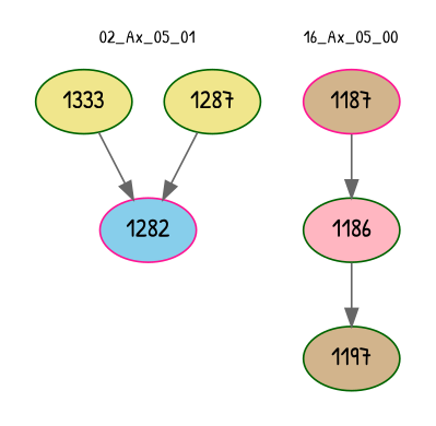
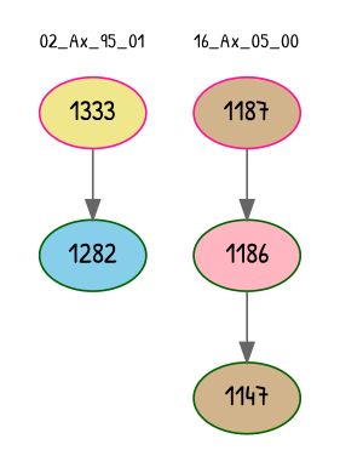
  digraph {
    fontname="Patrick Hand"
    node [color=darkgreen fillcolor=khaki fontname="Patrick Hand" style=filled]
    edge [color=gray40 fontname="Patrick Hand"]
-   n1 [label=1287]
-   n2 [color=deeppink fillcolor=skyblue label=1282]
-   n3 [label=1333]
+   n2 [fillcolor=skyblue label=1282]
+   n3 [color=deeppink label=1333]
    n4 [color=deeppink fillcolor=tan label=1187]
    n5 [fillcolor=lightpink label=1186]
-   n6 [fillcolor=tan label=1197]
+   n6 [fillcolor=tan label=1147]
    subgraph cluster_1 {
      color=white
      fontsize=10
-     label="02_Ax_05_01"
-     n1
+     label="02_Ax_95_01"
      n2
      n3
    }
    subgraph cluster_2 {
      color=white
      fontsize=10
      label="16_Ax_05_00"
      n4
      n5
      n6
    }
-   n1 -> n2
    n3 -> n2
    n4 -> n5
    n5 -> n6
  }
